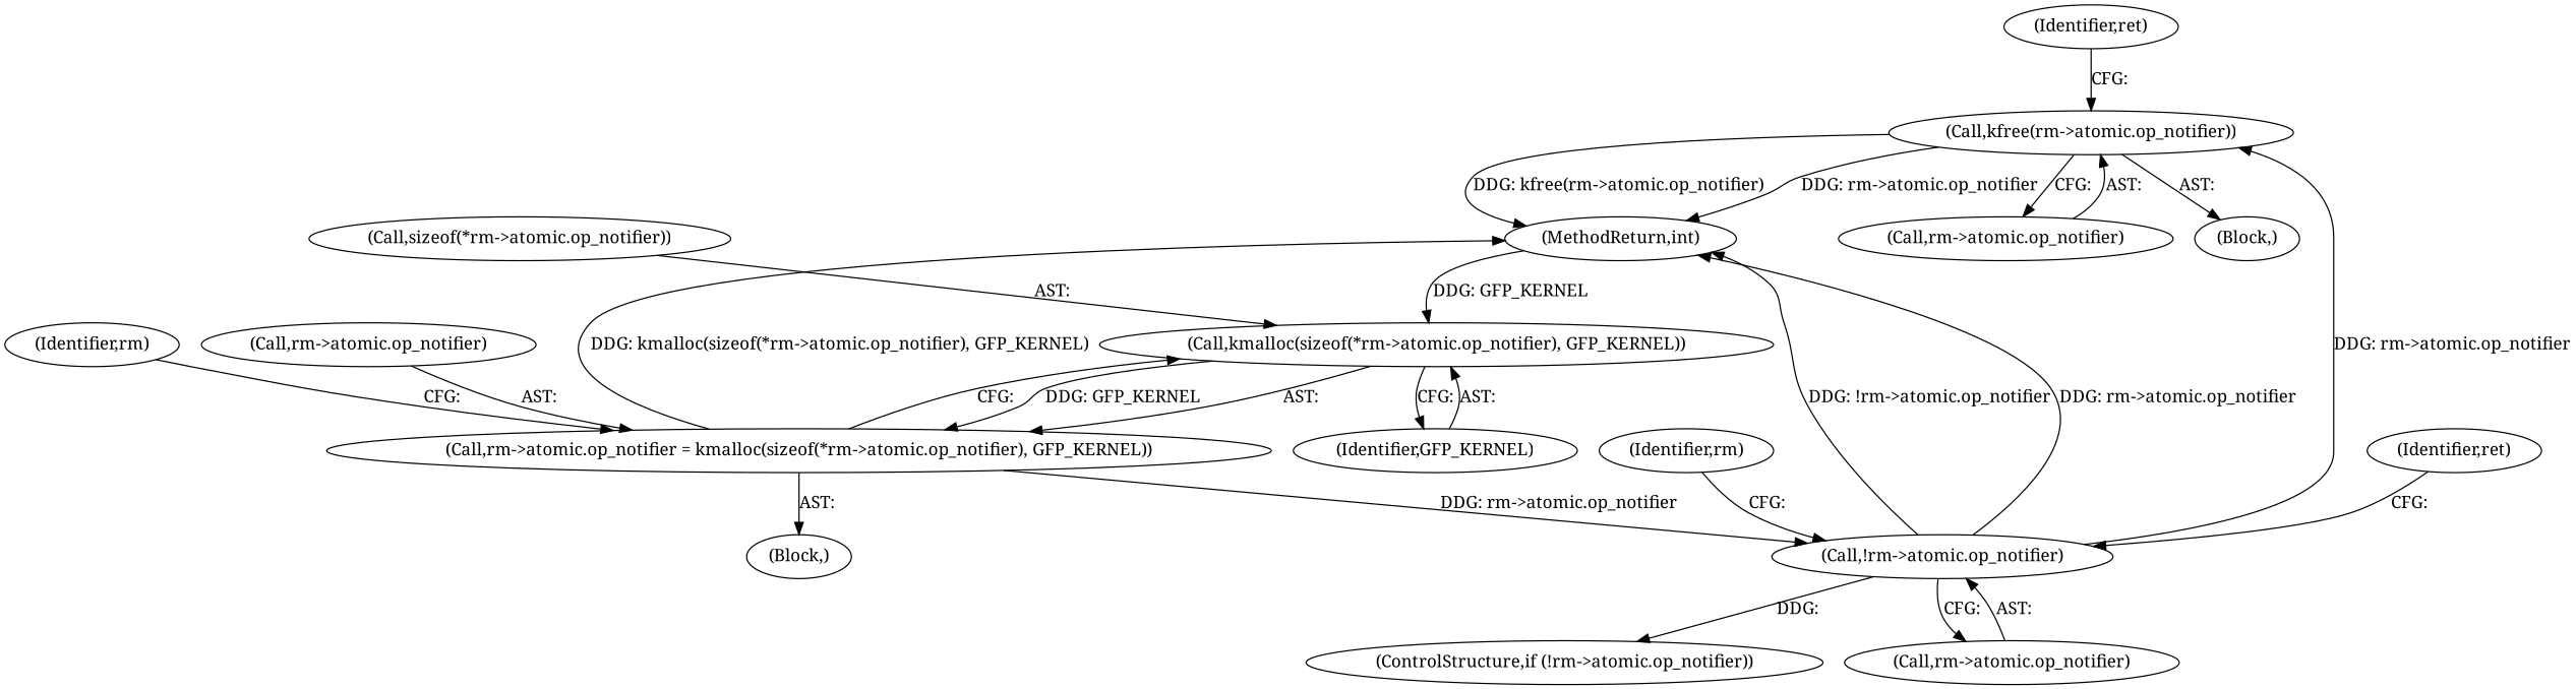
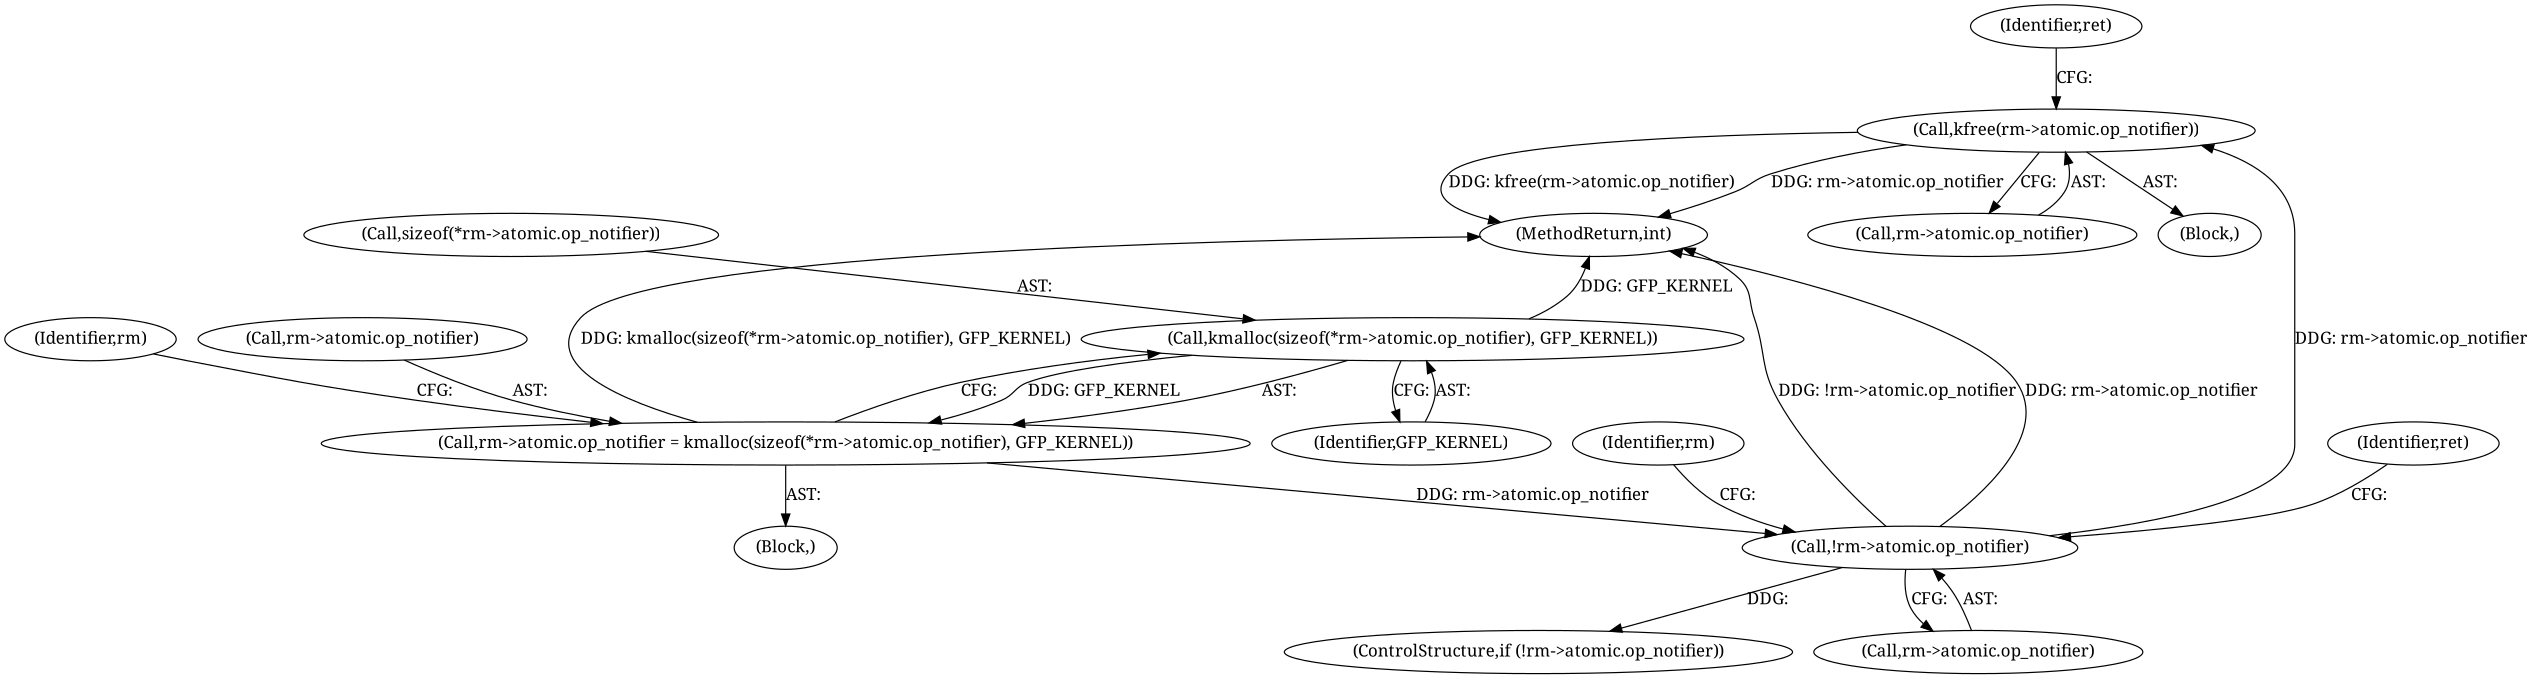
  digraph {
    fontname="Noto Serif"
    node [fontname="Noto Serif"]
    edge [fontname="Noto Serif"]
    n1 [label="(Call,kfree(rm->atomic.op_notifier))"]
    n2 [label="(MethodReturn,int)"]
    n3 [label="(Call,rm->atomic.op_notifier)"]
    n4 [label="(Block,)"]
    n5 [label="(Call,!rm->atomic.op_notifier)"]
    n6 [label="(ControlStructure,if (!rm->atomic.op_notifier))"]
    n7 [label="(Call,rm->atomic.op_notifier)"]
    n8 [label="(Call,rm->atomic.op_notifier = kmalloc(sizeof(*rm->atomic.op_notifier), GFP_KERNEL))"]
    n9 [label="(Call,kmalloc(sizeof(*rm->atomic.op_notifier), GFP_KERNEL))"]
    n10 [label="(Block,)"]
    n11 [label="(Identifier,GFP_KERNEL)"]
    n12 [label="(Identifier,rm)"]
    n13 [label="(Identifier,ret)"]
    n14 [label="(Call,sizeof(*rm->atomic.op_notifier))"]
    n15 [label="(Identifier,rm)"]
    n16 [label="(Identifier,ret)"]
    n17 [label="(Call,rm->atomic.op_notifier)"]
    n1 -> n2 [label="DDG: kfree(rm->atomic.op_notifier)"]
    n1 -> n2 [label="DDG: rm->atomic.op_notifier"]
    n1 -> n3 [label="CFG: "]
    n1 -> n4 [label="AST: "]
    n3 -> n1 [label="AST: "]
    n5 -> n1 [label="DDG: rm->atomic.op_notifier"]
    n5 -> n2 [label="DDG: !rm->atomic.op_notifier"]
    n5 -> n2 [label="DDG: rm->atomic.op_notifier"]
    n5 -> n6 [label="DDG: "]
    n5 -> n7 [label="CFG: "]
    n7 -> n5 [label="AST: "]
    n8 -> n2 [label="DDG: kmalloc(sizeof(*rm->atomic.op_notifier), GFP_KERNEL)"]
    n8 -> n5 [label="DDG: rm->atomic.op_notifier"]
    n8 -> n9 [label="CFG: "]
    n8 -> n10 [label="AST: "]
-   n2 -> n9 [label="DDG: GFP_KERNEL"]
+   n9 -> n2 [label="DDG: GFP_KERNEL"]
    n9 -> n8 [label="AST: "]
    n9 -> n8 [label="DDG: GFP_KERNEL"]
    n9 -> n11 [label="CFG: "]
    n11 -> n9 [label="AST: "]
    n12 -> n8 [label="CFG: "]
    n13 -> n1 [label="CFG: "]
    n14 -> n9 [label="AST: "]
    n15 -> n5 [label="CFG: "]
    n16 -> n5 [label="CFG: "]
    n17 -> n8 [label="AST: "]
  }
